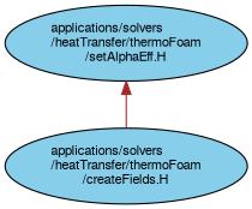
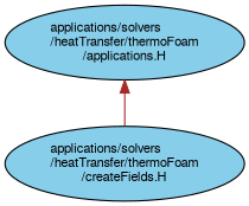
  digraph {
    node [color=black fillcolor=skyblue fontname=FreeSans fontsize=10 shape=ellipse style=filled]
-   n1 [fontcolor=black height=0.2 label="applications/solvers\l/heatTransfer/thermoFoam\l/setAlphaEff.H" width=0.4]
+   n1 [fontcolor=black height=0.2 label="applications/solvers\l/heatTransfer/thermoFoam\l/applications.H" width=0.4]
    n2 [height=0.2 label="applications/solvers\l/heatTransfer/thermoFoam\l/createFields.H" width=0.4]
    n1 -> n2 [color=brown dir=back fontname=FreeSans fontsize=10 labelfontname=FreeSans labelfontsize=10 style=solid]
  }
